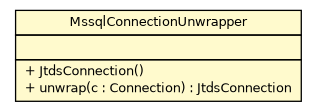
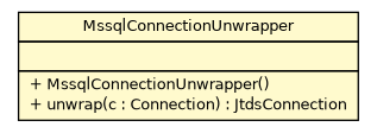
  digraph {
    nodesep=0.25
    ranksep=0.5
    rankdir=LR
-   n1 [fontcolor=black fontname=Helvetica fontsize=10.0 label=<<table title="nl.b3p.brmo.loader.jdbc.MssqlConnectionUnwrapper" border="0" cellborder="1" cellspacing="0" cellpadding="2" port="p" bgcolor="lemonChiffon" href="./MssqlConnectionUnwrapper.html"> 		<tr><td><table border="0" cellspacing="0" cellpadding="1"> <tr><td align="center" balign="center"> MssqlConnectionUnwrapper </td></tr> 		</table></td></tr> 		<tr><td><table border="0" cellspacing="0" cellpadding="1"> <tr><td align="left" balign="left">  </td></tr> 		</table></td></tr> 		<tr><td><table border="0" cellspacing="0" cellpadding="1"> <tr><td align="left" balign="left"> + JtdsConnection() </td></tr> <tr><td align="left" balign="left"> + unwrap(c : Connection) : JtdsConnection </td></tr> 		</table></td></tr> 		</table>> shape=plaintext]
+   n1 [fontcolor=black fontname=Helvetica fontsize=10.0 label=<<table title="nl.b3p.brmo.loader.jdbc.MssqlConnectionUnwrapper" border="0" cellborder="1" cellspacing="0" cellpadding="2" port="p" bgcolor="lemonChiffon" href="./MssqlConnectionUnwrapper.html"> 		<tr><td><table border="0" cellspacing="0" cellpadding="1"> <tr><td align="center" balign="center"> MssqlConnectionUnwrapper </td></tr> 		</table></td></tr> 		<tr><td><table border="0" cellspacing="0" cellpadding="1"> <tr><td align="left" balign="left">  </td></tr> 		</table></td></tr> 		<tr><td><table border="0" cellspacing="0" cellpadding="1"> <tr><td align="left" balign="left"> + MssqlConnectionUnwrapper() </td></tr> <tr><td align="left" balign="left"> + unwrap(c : Connection) : JtdsConnection </td></tr> 		</table></td></tr> 		</table>> shape=plaintext]
  }
